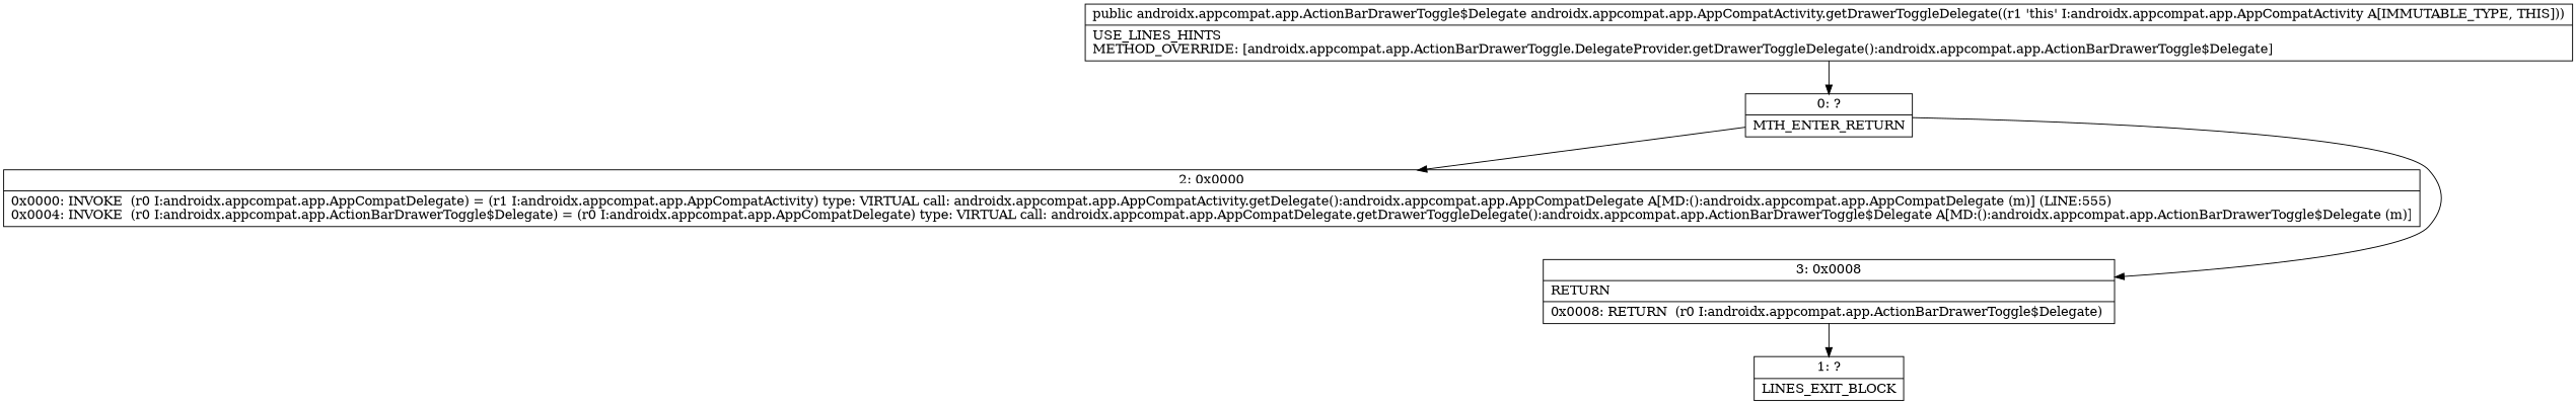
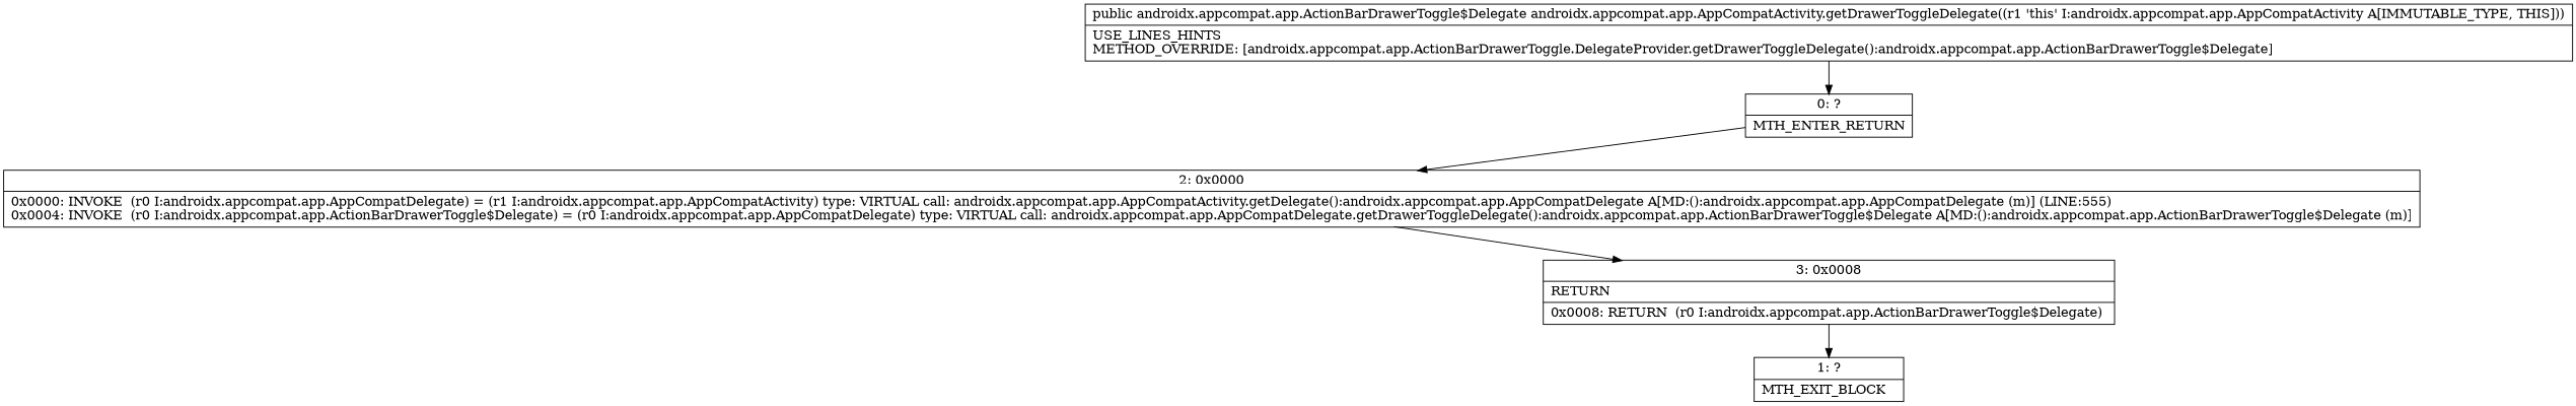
  digraph {
    node [shape=record]
    n1 [label="{0\:\ ?|MTH_ENTER_RETURN\l}"]
    n2 [label="{2\:\ 0x0000|0x0000: INVOKE  (r0 I:androidx.appcompat.app.AppCompatDelegate) = (r1 I:androidx.appcompat.app.AppCompatActivity) type: VIRTUAL call: androidx.appcompat.app.AppCompatActivity.getDelegate():androidx.appcompat.app.AppCompatDelegate A[MD:():androidx.appcompat.app.AppCompatDelegate (m)] (LINE:555)\l0x0004: INVOKE  (r0 I:androidx.appcompat.app.ActionBarDrawerToggle$Delegate) = (r0 I:androidx.appcompat.app.AppCompatDelegate) type: VIRTUAL call: androidx.appcompat.app.AppCompatDelegate.getDrawerToggleDelegate():androidx.appcompat.app.ActionBarDrawerToggle$Delegate A[MD:():androidx.appcompat.app.ActionBarDrawerToggle$Delegate (m)]\l}"]
    n3 [label="{3\:\ 0x0008|RETURN\l|0x0008: RETURN  (r0 I:androidx.appcompat.app.ActionBarDrawerToggle$Delegate) \l}"]
-   n4 [label="{1\:\ ?|LINES_EXIT_BLOCK\l}"]
+   n4 [label="{1\:\ ?|MTH_EXIT_BLOCK\l}"]
    n5 [label="{public androidx.appcompat.app.ActionBarDrawerToggle$Delegate androidx.appcompat.app.AppCompatActivity.getDrawerToggleDelegate((r1 'this' I:androidx.appcompat.app.AppCompatActivity A[IMMUTABLE_TYPE, THIS]))  | USE_LINES_HINTS\lMETHOD_OVERRIDE: [androidx.appcompat.app.ActionBarDrawerToggle.DelegateProvider.getDrawerToggleDelegate():androidx.appcompat.app.ActionBarDrawerToggle$Delegate]\l}"]
    n1 -> n2
-   n1 -> n3
+   n2 -> n3
    n3 -> n4
    n5 -> n1
  }
